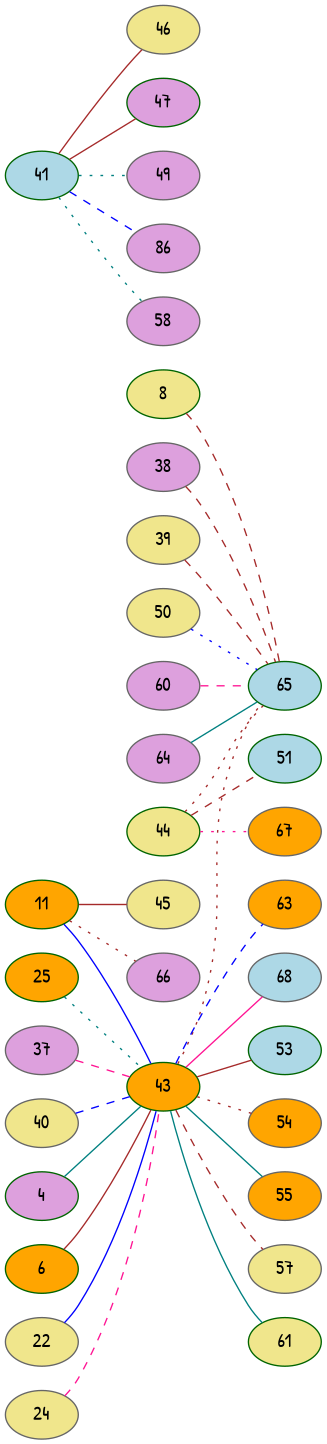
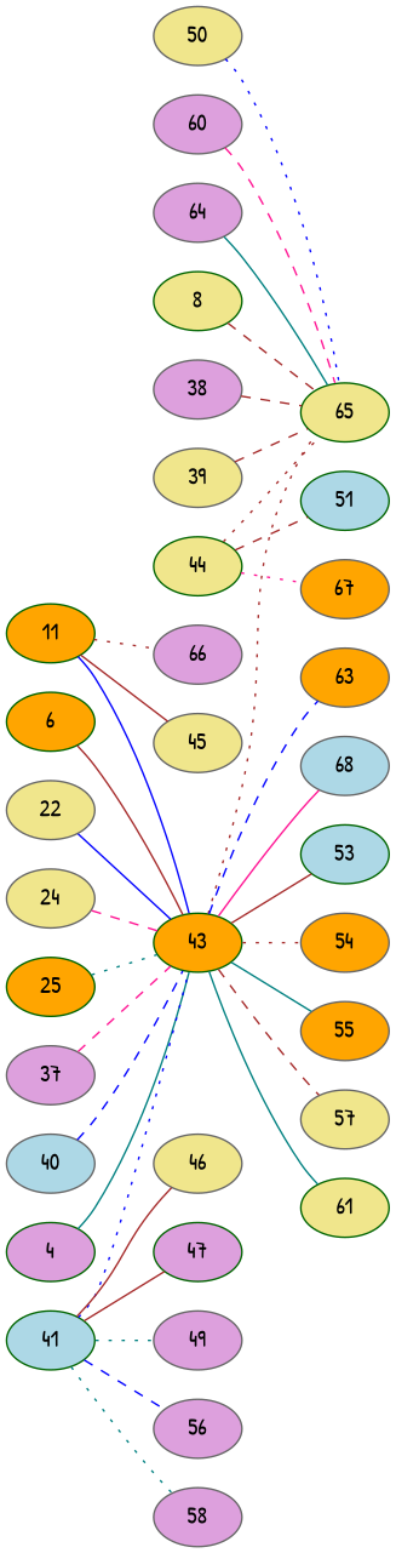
  graph {
    fontname="Patrick Hand"
    rankdir=LR
    node [color=gray40 fillcolor=khaki fontname="Patrick Hand" style=filled]
    edge [color=brown fontname="Patrick Hand" style=solid]
    43 [color=darkgreen fillcolor=orange super="+1+5"]
-   65 [color=darkgreen fillcolor=lightblue super="+19+32"]
+   65 [color=darkgreen super="+19+32"]
    53 [color=darkgreen fillcolor=lightblue super="+15"]
    54 [fillcolor=orange]
    55 [fillcolor=orange super="+48"]
    57
    61 [color=darkgreen]
    63 [fillcolor=orange super="+59"]
    68 [fillcolor=lightblue super="+18+23+29+27+36+52+62"]
    4 [color=darkgreen fillcolor=plum]
    6 [color=darkgreen fillcolor=orange]
    8 [color=darkgreen]
    11 [color=darkgreen fillcolor=orange]
    45
    66 [fillcolor=plum]
    22
    24
    25 [color=darkgreen fillcolor=orange]
    37 [fillcolor=plum]
    38 [fillcolor=plum super="+30"]
    39 [super="+33"]
-   40
+   40 [fillcolor=lightblue]
    41 [color=darkgreen fillcolor=lightblue super="+9+3+17+31"]
    46
    47 [color=darkgreen fillcolor=plum super="+26"]
    49 [fillcolor=plum]
-   56 [fillcolor=plum label=86]
+   56 [fillcolor=plum]
    58 [fillcolor=plum super="+35"]
    44 [color=darkgreen super="+14"]
    51 [color=darkgreen fillcolor=lightblue]
    67 [fillcolor=orange super="+21"]
    50
    60 [fillcolor=plum super="+42"]
    64 [fillcolor=plum]
    43 -- 65 [style=dotted weight=3]
    43 -- 53
    43 -- 54 [style=dotted]
    43 -- 55 [color=teal weight=2]
    43 -- 57 [style=dashed]
    43 -- 61 [color=teal]
    43 -- 63 [color=blue style=dashed]
    43 -- 68 [color=deeppink]
    4 -- 43 [color=teal]
    6 -- 43
    8 -- 65 [style=dashed]
    11 -- 43 [color=blue weight=2]
    11 -- 45
    11 -- 66 [style=dotted]
    22 -- 43 [color=blue]
    24 -- 43 [color=deeppink style=dashed]
    25 -- 43 [color=teal style=dotted]
    37 -- 43 [color=deeppink style=dashed]
    38 -- 65 [style=dashed]
    39 -- 65 [style=dashed]
    40 -- 43 [color=blue style=dashed]
+   41 -- 43 [color=blue style=dotted weight=3]
    41 -- 46
    41 -- 47
    41 -- 49 [color=teal style=dotted]
    41 -- 56 [color=blue style=dashed]
    41 -- 58 [color=teal style=dotted]
    44 -- 65 [style=dotted weight=2]
    44 -- 51 [style=dashed]
    44 -- 67 [color=deeppink style=dotted]
    50 -- 65 [color=blue style=dotted]
    60 -- 65 [color=deeppink style=dashed]
    64 -- 65 [color=teal]
  }
